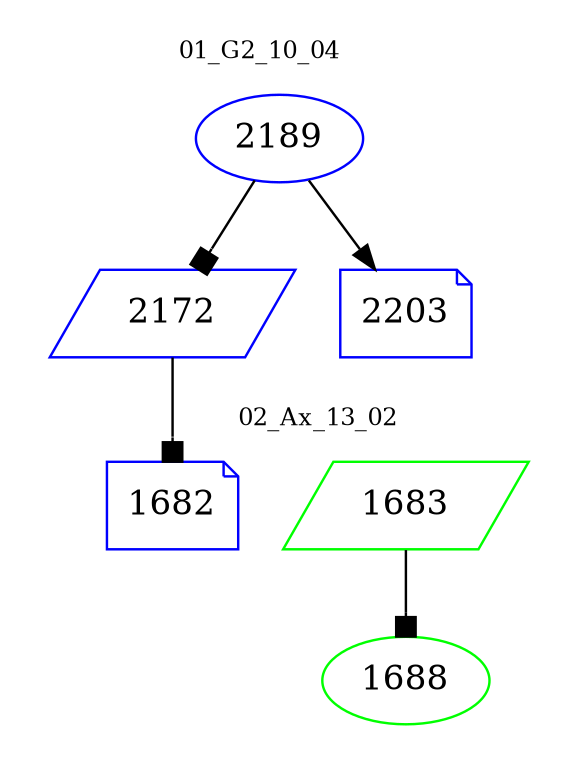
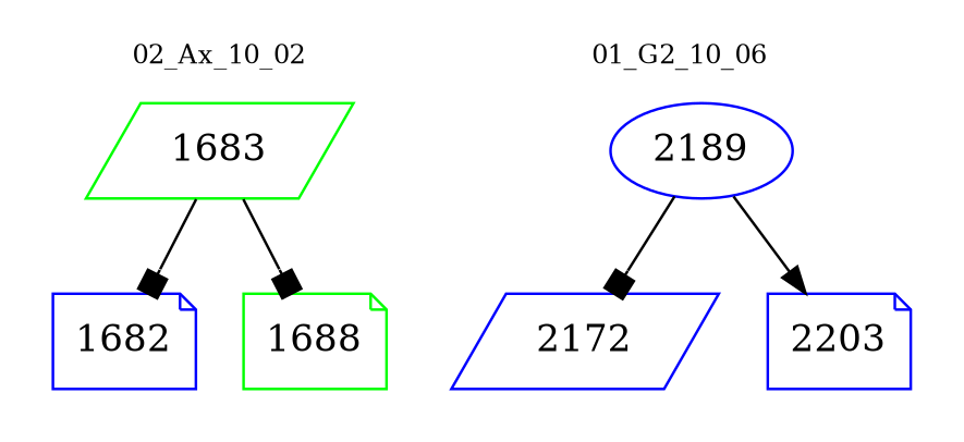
  digraph {
    node [color=blue shape=parallelogram]
    edge [arrowhead=box color=black]
    n1 [color=green label=1683]
    n2 [label=1682 shape=note]
-   n3 [color=green label=1688 shape=ellipse]
+   n3 [color=green label=1688 shape=note]
    n4 [label=2189 shape=ellipse]
    n5 [label=2172]
    n6 [label=2203 shape=note]
    subgraph cluster_1 {
      color=white
      fontsize=10
-     label="02_Ax_13_02"
+     label="02_Ax_10_02"
      n1
      n2
      n3
    }
    subgraph cluster_2 {
      color=white
      fontsize=10
-     label="01_G2_10_04"
+     label="01_G2_10_06"
      n4
      n5
      n6
    }
-   n5 -> n2
+   n1 -> n2
    n1 -> n3
    n4 -> n5
    n4 -> n6 [arrowhead=normal]
  }
